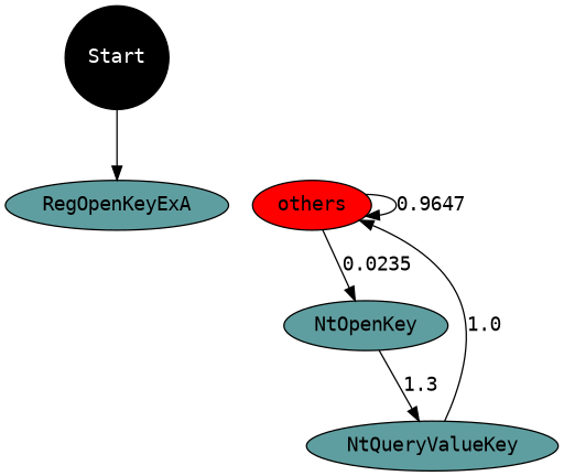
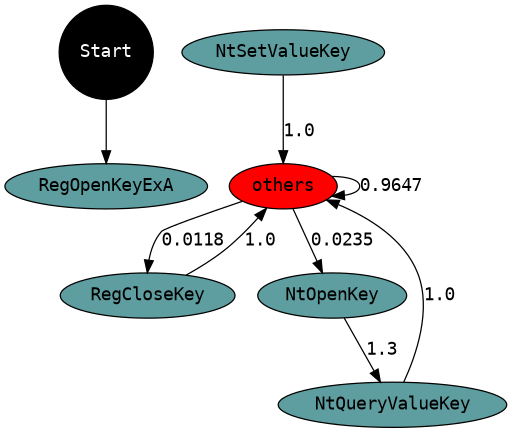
  digraph {
    fontname="DejaVu Sans Mono"
    node [fillcolor=cadetblue fontname="DejaVu Sans Mono" style=filled]
    edge [fontname="DejaVu Sans Mono"]
    n1 [label=RegOpenKeyExA]
+   n2 [label=NtSetValueKey]
    n3 [fillcolor=red label=others]
+   n4 [label=RegCloseKey]
    n5 [label=NtOpenKey]
    Start [fillcolor=black fontcolor=white shape=circle]
    n7 [label=NtQueryValueKey]
+   n2 -> n3 [label=1.0]
    n3 -> n3 [label=0.9647]
+   n3 -> n4 [label=0.0118]
    n3 -> n5 [label=0.0235]
+   n4 -> n3 [label=1.0]
    n5 -> n7 [label=1.3]
    Start -> n1
    n7 -> n3 [label=1.0]
  }
